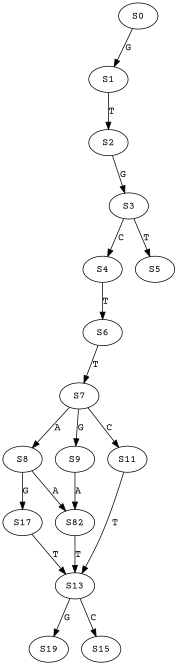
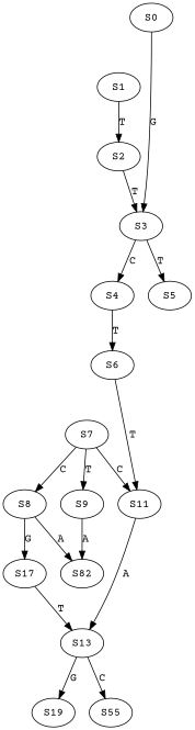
  strict digraph {
    fontname="Courier Prime"
    node [fontname="Courier Prime"]
    edge [fontname="Courier Prime"]
    S0
    S1
    S2
    S3
    S4
    S5
    S6
    S7
    S8
    S9
    S11
    n12 [label=S17]
    n13 [label=S82]
    S13
    n15 [label=S19]
-   S15
-   S0 -> S1 [label=G]
+   S15 [label=S55]
+   S0 -> S3 [label=G]
    S1 -> S2 [label=T]
-   S2 -> S3 [label=G]
+   S2 -> S3 [label=T]
    S3 -> S4 [label=C]
    S3 -> S5 [label=T]
    S4 -> S6 [label=T]
-   S6 -> S7 [label=T]
-   S7 -> S8 [label=A]
-   S7 -> S9 [label=G]
+   S6 -> S11 [label=T]
+   S7 -> S8 [label=C]
+   S7 -> S9 [label=T]
    S7 -> S11 [label=C]
    S8 -> n12 [label=G]
    S8 -> n13 [label=A]
    S9 -> n13 [label=A]
-   S11 -> S13 [label=T]
+   S11 -> S13 [label=A]
    n12 -> S13 [label=T]
-   n13 -> S13 [label=T]
    S13 -> n15 [label=G]
    S13 -> S15 [label=C]
  }
